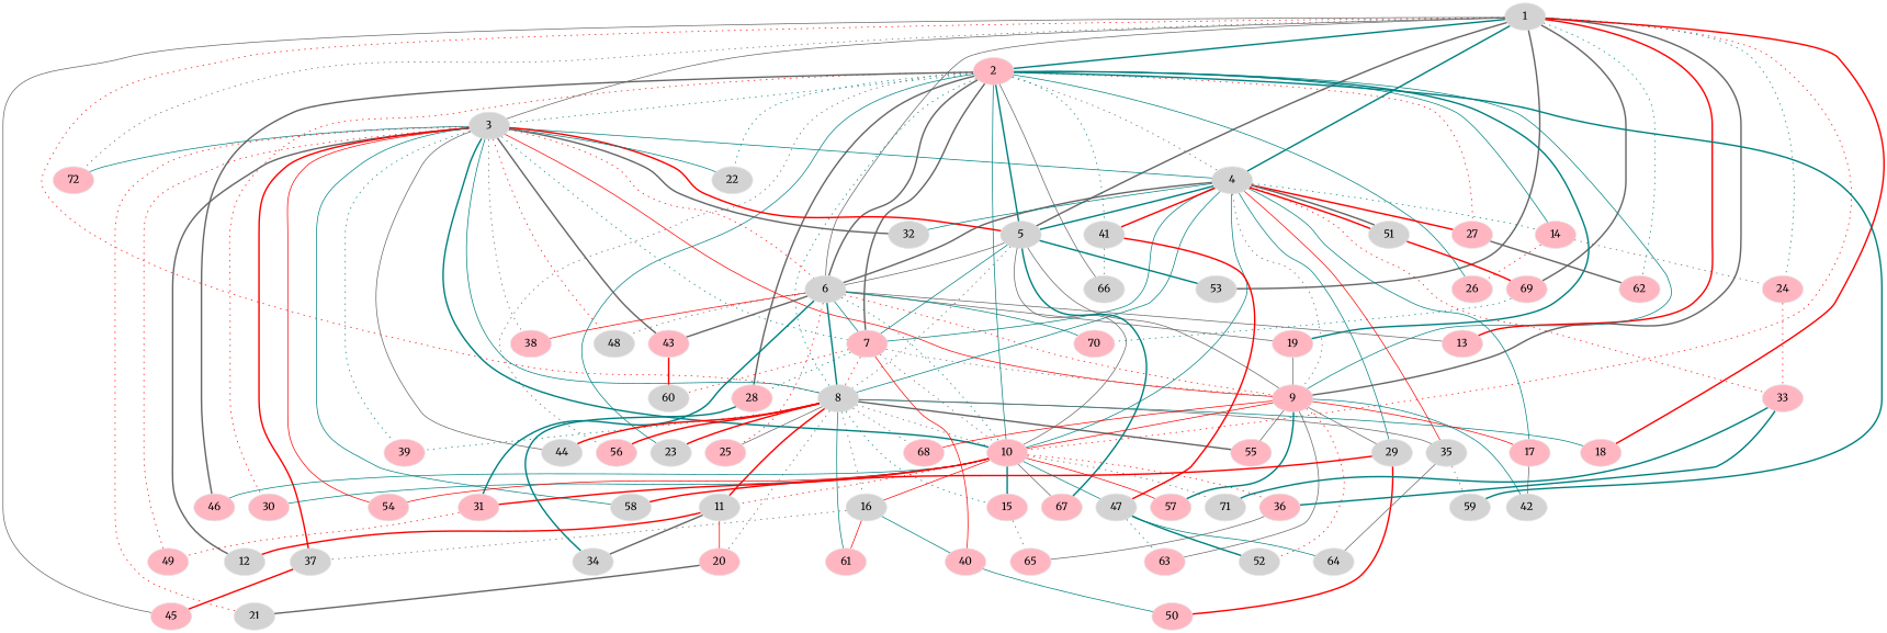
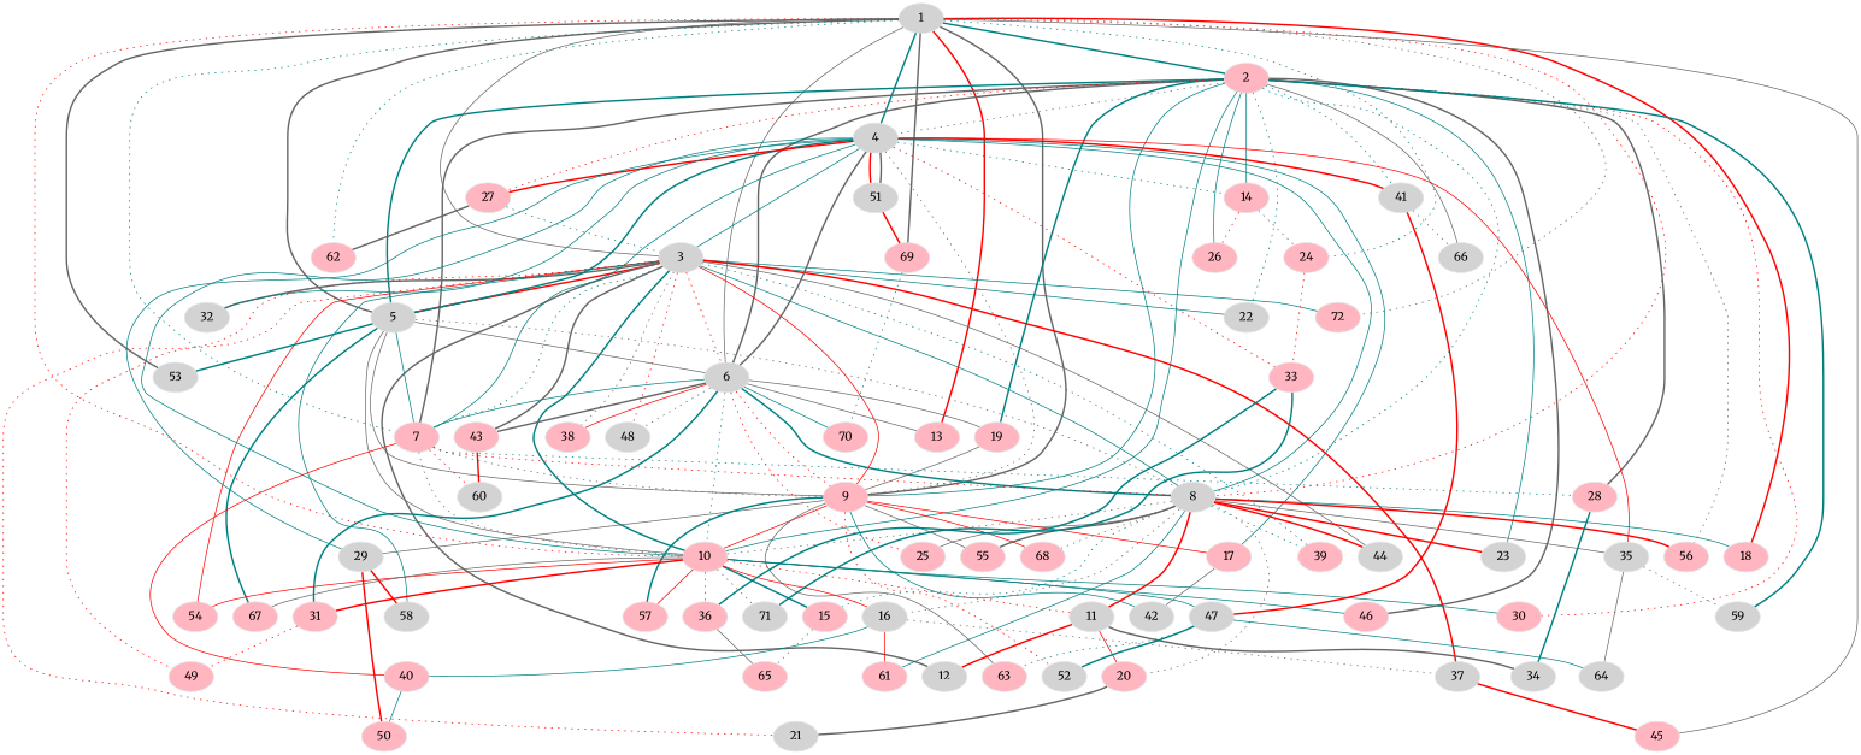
  graph {
    fontname=Merriweather
    node [color=gray90 fillcolor=lightpink fontname=Merriweather style=filled]
    edge [color=teal fontname=Merriweather style=solid]
    1 [fillcolor=lightgrey]
    2
    3 [fillcolor=lightgrey]
    4 [fillcolor=lightgrey]
    5 [fillcolor=lightgrey]
    6 [fillcolor=lightgrey]
    7
    8 [fillcolor=lightgrey]
    9
    10
    13
    18
    24
    45
    53 [fillcolor=lightgrey]
    62
    69
    72
    14
    19
    22 [fillcolor=lightgrey]
    23 [fillcolor=lightgrey]
    26
    27
    28
    30
    41 [fillcolor=lightgrey]
    46
    56
    59 [fillcolor=lightgrey]
    66 [fillcolor=lightgrey]
    12 [fillcolor=lightgrey]
    21 [fillcolor=lightgrey]
    32 [fillcolor=lightgrey]
    37 [fillcolor=lightgrey]
    38
    39
    43
    44 [fillcolor=lightgrey]
    48 [fillcolor=lightgrey]
    49
    54
    58 [fillcolor=lightgrey]
    17
    29 [fillcolor=lightgrey]
    33
    35 [fillcolor=lightgrey]
    51 [fillcolor=lightgrey]
    67
    25
    31
    70
    40
    60 [fillcolor=lightgrey]
    11 [fillcolor=lightgrey]
    15
    16 [fillcolor=lightgrey]
    20
    55
    61
    68
    42 [fillcolor=lightgrey]
    52 [fillcolor=lightgrey]
    57
    63
    36
    47 [fillcolor=lightgrey]
    71 [fillcolor=lightgrey]
    34 [fillcolor=lightgrey]
    50
    64 [fillcolor=lightgrey]
    65
    1 -- 2 [style=bold]
    1 -- 3 [color=gray40]
    1 -- 4 [style=bold]
    1 -- 5 [color=gray40 style=bold]
    1 -- 6 [color=gray40]
+   1 -- 7 [style=dotted]
    1 -- 8 [color=red style=dotted]
    1 -- 9 [color=gray40 style=bold]
    1 -- 10 [color=red style=dotted]
    1 -- 13 [color=red style=bold]
    1 -- 18 [color=red style=bold]
    1 -- 24 [style=dotted]
    1 -- 45 [color=gray40]
    1 -- 53 [color=gray40 style=bold]
    1 -- 62 [style=dotted]
    1 -- 69 [color=gray40 style=bold]
    1 -- 72 [color=gray40 style=dotted]
-   2 -- 3 [style=dotted]
+   27 -- 3 [style=dotted]
    2 -- 4 [color=gray40 style=dotted]
    2 -- 5 [style=bold]
    2 -- 6 [color=gray40 style=bold]
    2 -- 7 [color=gray40 style=bold]
    2 -- 8 [style=dotted]
    2 -- 9
    2 -- 10
    2 -- 14
    2 -- 19 [style=bold]
    2 -- 22 [style=dotted]
    2 -- 23
    2 -- 26
    2 -- 27 [color=red style=dotted]
    2 -- 28 [color=gray40 style=bold]
    2 -- 30 [color=red style=dotted]
    2 -- 41 [style=dotted]
    2 -- 46 [color=gray40 style=bold]
    2 -- 56 [color=gray40 style=dotted]
    2 -- 59 [style=bold]
    2 -- 66 [color=gray40]
    3 -- 4
    3 -- 5 [color=red style=bold]
    3 -- 6 [color=red style=dotted]
    3 -- 7 [style=dotted]
    3 -- 8
    3 -- 9 [color=red]
    3 -- 10 [style=bold]
    3 -- 72
    3 -- 22
    3 -- 12 [color=gray40 style=bold]
    3 -- 21 [color=red style=dotted]
    3 -- 32 [color=gray40 style=bold]
    3 -- 37 [color=red style=bold]
    3 -- 38 [color=gray40 style=dotted]
    3 -- 39 [style=dotted]
    3 -- 43 [color=gray40 style=bold]
    3 -- 44 [color=gray40]
    3 -- 48 [color=red style=dotted]
    3 -- 49 [color=red style=dotted]
    3 -- 54 [color=red]
    3 -- 58
    4 -- 5 [style=bold]
    4 -- 6 [color=gray40 style=bold]
    4 -- 7
    4 -- 8
    4 -- 9 [color=gray40 style=dotted]
    4 -- 10
    4 -- 14 [style=dotted]
    4 -- 27 [color=red style=bold]
    4 -- 41 [color=red style=bold]
    4 -- 32
    4 -- 17
    4 -- 29
    4 -- 33 [color=red style=dotted]
    4 -- 35 [color=red]
    4 -- 51 [color=red style=bold]
    4 -- 51 [color=gray40 style=bold]
    5 -- 6 [color=gray40]
    5 -- 7
    5 -- 8 [color=gray40 style=dotted]
    5 -- 9 [color=gray40]
    5 -- 10 [color=gray40]
    5 -- 53 [style=bold]
    5 -- 67 [style=bold]
    6 -- 7
    6 -- 8 [style=bold]
    6 -- 9 [color=red style=dotted]
    6 -- 10 [style=dotted]
    6 -- 13 [color=gray40]
    6 -- 19 [color=gray40]
    6 -- 38 [color=red]
    6 -- 43 [color=gray40 style=bold]
    6 -- 48 [color=gray40 style=dotted]
    6 -- 25 [color=red style=dotted]
    6 -- 31 [style=bold]
    6 -- 70
    7 -- 8 [color=red style=dotted]
    7 -- 9 [color=gray40 style=dotted]
    7 -- 10 [color=gray40 style=dotted]
    7 -- 28 [style=dotted]
    7 -- 40 [color=red]
    7 -- 60 [color=red style=dotted]
    8 -- 10 [color=gray40 style=dotted]
    8 -- 18
    8 -- 23 [color=red style=bold]
    8 -- 56 [color=red style=bold]
    8 -- 39 [style=dotted]
    8 -- 44 [color=red style=bold]
    8 -- 35 [color=gray40]
    8 -- 25 [color=gray40]
    8 -- 11 [color=red style=bold]
    8 -- 15 [style=dotted]
    8 -- 16 [color=gray40 style=dotted]
    8 -- 20 [color=gray40 style=dotted]
    8 -- 55 [color=gray40 style=bold]
    8 -- 61
    8 -- 68 [color=gray40 style=dotted]
    9 -- 10 [color=red]
    9 -- 17 [color=red]
    9 -- 29 [color=gray40]
    9 -- 55 [color=gray40]
    9 -- 68 [color=red]
    9 -- 42
    9 -- 52 [color=red style=dotted]
    9 -- 57 [style=bold]
    9 -- 63 [color=gray40]
    10 -- 30
    10 -- 46
    10 -- 54 [color=red]
    10 -- 67 [color=gray40]
    10 -- 31 [color=red style=bold]
    10 -- 11 [color=red style=dotted]
    10 -- 15 [style=bold]
    10 -- 16 [color=red]
    10 -- 57 [color=red]
    10 -- 36 [color=red style=dotted]
    10 -- 47
    10 -- 71 [color=gray40 style=dotted]
    24 -- 33 [color=red style=dotted]
    69 -- 70 [style=dotted]
    14 -- 24 [color=gray40 style=dotted]
    14 -- 26 [color=red style=dotted]
    19 -- 9 [color=gray40]
    27 -- 62 [color=gray40 style=bold]
    28 -- 34 [style=bold]
    41 -- 66 [color=gray40 style=dotted]
    41 -- 47 [color=red style=bold]
    37 -- 45 [color=red style=bold]
    43 -- 60 [color=red style=bold]
    17 -- 42 [color=gray40]
    29 -- 58 [color=red style=bold]
    29 -- 50 [color=red style=bold]
    33 -- 36 [style=bold]
    33 -- 71 [style=bold]
    35 -- 59 [color=gray40 style=dotted]
    35 -- 64 [color=gray40]
    51 -- 69 [color=red style=bold]
    31 -- 49 [color=red style=dotted]
    40 -- 50
    11 -- 12 [color=red style=bold]
    11 -- 20 [color=red]
    11 -- 34 [color=gray40 style=bold]
    15 -- 65 [color=gray40 style=dotted]
    16 -- 37 [color=gray40 style=dotted]
    16 -- 40
    16 -- 61 [color=red]
    20 -- 21 [color=gray40 style=bold]
    36 -- 65 [color=gray40]
    47 -- 52 [style=bold]
    47 -- 63 [style=dotted]
    47 -- 64
  }
